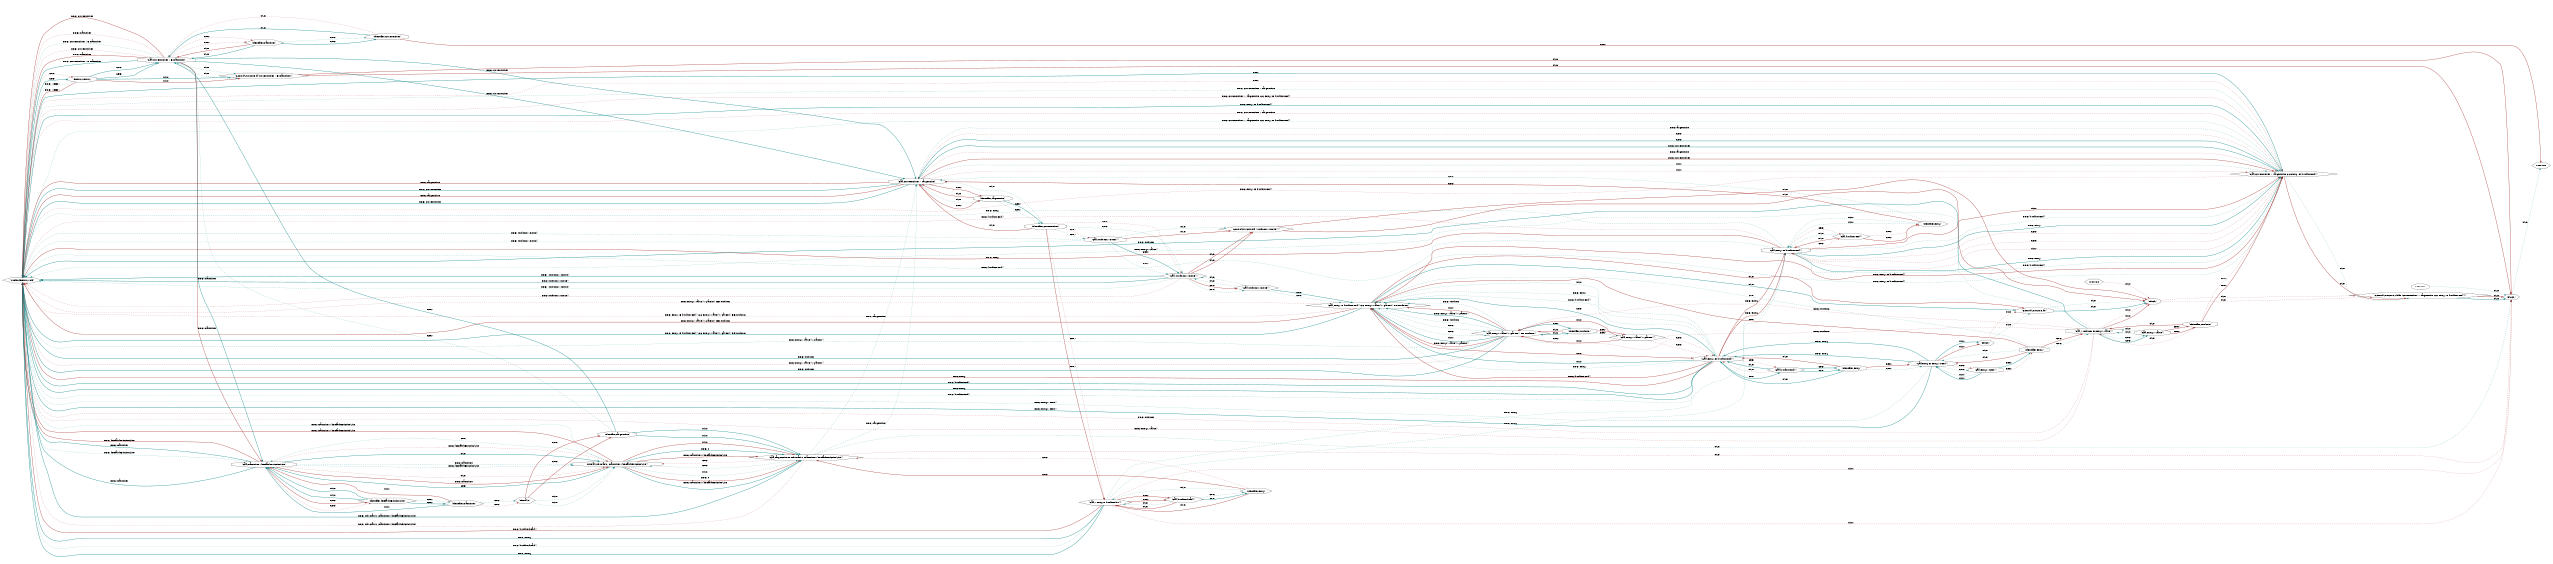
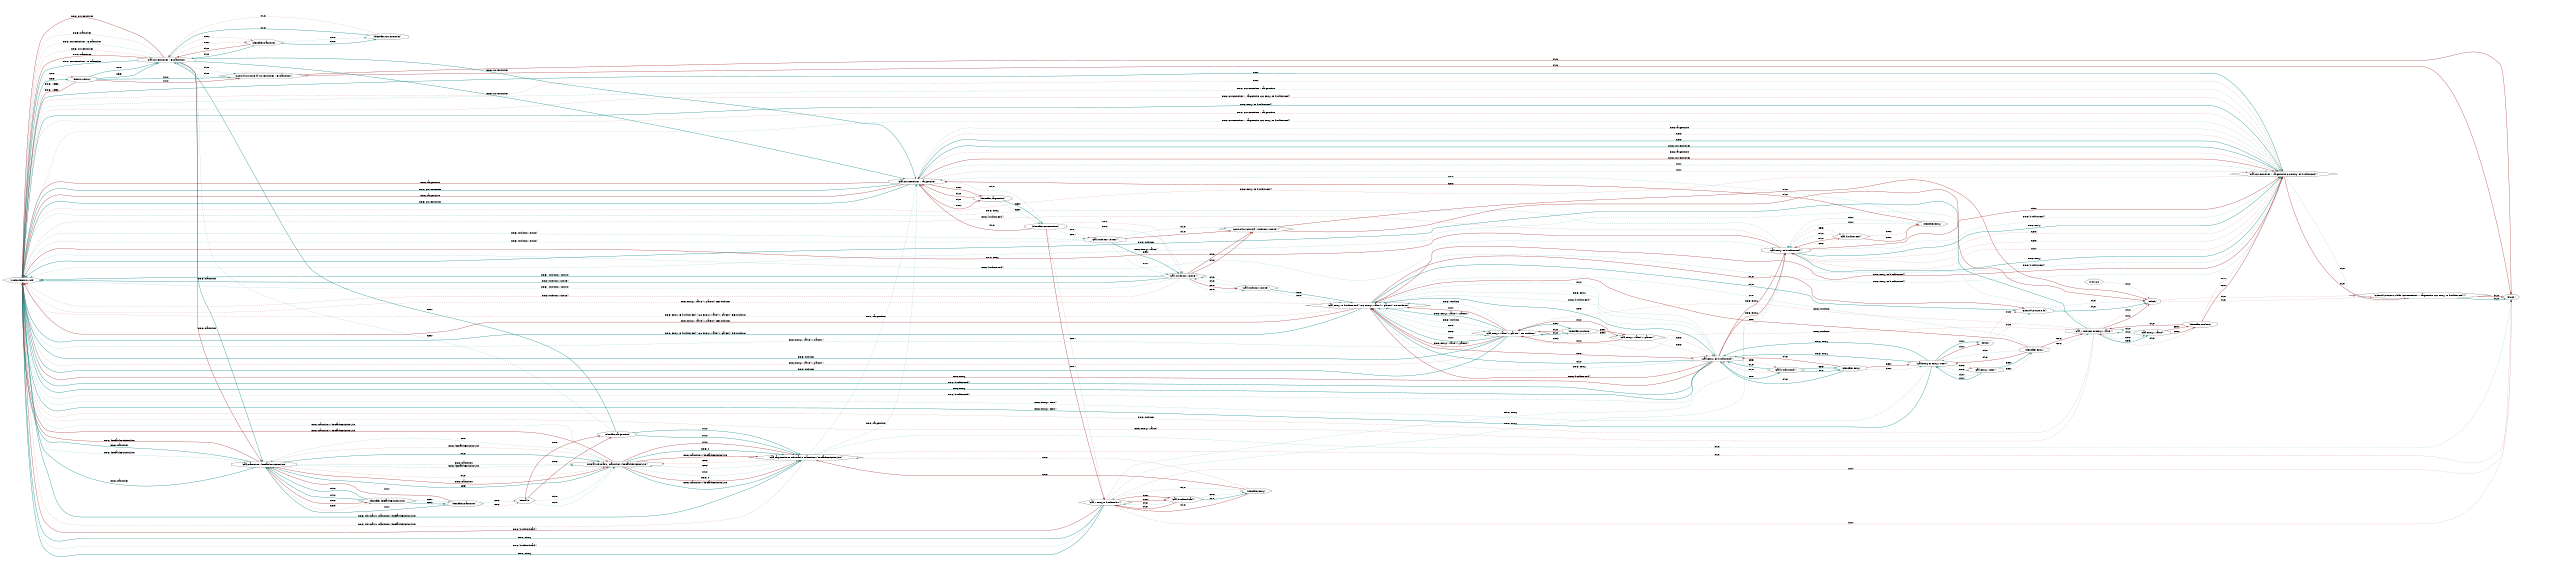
  digraph {
    rankdir=LR
    node [shape=hexagon]
    edge [color=teal style=bold]
    n1 [label="(MethodReturn,void)"]
    n2 [label="(Return,return;)" shape=octagon]
    n3 [label="(Call,current_size_ > target_size && entry != lru_list_.end())"]
    n4 [label="(ControlStructure,if (current_size_ <= max_size_))"]
    n5 [label="(Call,current_size_ <= max_size_)" shape=octagon]
    n6 [label="(Call,entry != lru_list_.end())" shape=octagon]
    n7 [label="(Call,current_size_ > target_size)" shape=octagon]
    n8 [label="(ControlStructure,while (current_size_ > target_size && entry != lru_list_.end()))"]
    n9 [label="(Block,)"]
-   1000100
    n11 [label="(ControlStructure,do)" shape=octagon]
    n12 [label="(Block,)" shape=octagon]
    n13 [label="(Block,)"]
    n14 [label="(Call,entry->next())" shape=octagon]
    n15 [label="(Call,entry = entry->next())" shape=octagon]
    n16 [label="(Identifier,entry)" shape=octagon]
    n17 [label="(Call,entry != lru_list_.end())" shape=octagon]
    n18 [label="(Call,entry != lru_list_.end() && entry->value()->parent() == to_doom)"]
    n19 [label="(Call,* to_doom = entry->value())" shape=octagon]
    n20 [label="(Call,lru_list_.end())"]
    n21 [label="(Call,entry->value()->parent() == to_doom)"]
    n22 [label="(Call,entry->value())" shape=octagon]
    n23 [label="(Identifier,to_doom)" shape=octagon]
    n24 [label="(Identifier,entry)" shape=octagon]
    n25 [label="(Call,lru_list_.end())"]
    n26 [label="(Call,entry->value()->parent())"]
    n27 [label="(Call,to_doom->InUse())"]
    n28 [label="(Call,!to_doom->InUse())"]
    n29 [label="(ControlStructure,if (!to_doom->InUse()))"]
    n30 [label="(Call,to_doom->Doom())" shape=octagon]
    n31 [label="(Identifier,max_size_)"]
    n32 [label="(Identifier,current_size_)" shape=octagon]
    n33 [label="(Call,max_size_ - kDefaultEvictionSize)" shape=octagon]
    n34 [label="(Literal,std::max(0, max_size_ - kDefaultEvictionSize))" shape=octagon]
    n35 [label="(Identifier,kDefaultEvictionSize)"]
    n36 [label="(Identifier,target_size)" shape=octagon]
    n37 [label="(Call,target_size = std::max(0, max_size_ - kDefaultEvictionSize))"]
    n38 [label="(Literal,0)"]
    n39 [label="(Identifier,target_size)" shape=octagon]
    n40 [label="(Identifier,max_size_)"]
    n41 [label="(Call,* entry = lru_list_.lru())"]
    n42 [label="(Call,lru_list_.head())"]
    n43 [label="(Identifier,entry)"]
    n44 [label="(Identifier,current_size_)" shape=octagon]
    n45 [label="(Identifier,entry)"]
    n46 [label="(Identifier,to_doom)" shape=octagon]
-   1000107 [shape=octagon]
    1000128
    n1 -> n2 [color=brown label="CFG: " style=dashed]
    n1 -> n2 [label="CFG: "]
    n1 -> n3 [label="CFG: "]
    n1 -> n3 [color=brown label="CFG: " style=dashed]
    n2 -> n1 [label="DDG: <RET>" style=dashed]
    n2 -> n1 [color=brown label="DDG: <RET>"]
    n2 -> n4 [label="AST: "]
    n2 -> n4 [color=brown label="AST: "]
    n2 -> n5 [label="CFG: "]
    n2 -> n5 [label="CFG: "]
    n3 -> n1 [label="DDG: current_size_ > target_size" style=dashed]
    n3 -> n1 [color=brown label="DDG: current_size_ > target_size && entry != lru_list_.end()" style=dashed]
    n3 -> n1 [label="DDG: entry != lru_list_.end()"]
    n3 -> n1 [color=brown label="DDG: current_size_ > target_size" style=dashed]
    n3 -> n1 [label="DDG: current_size_ > target_size && entry != lru_list_.end()" style=dashed]
    n3 -> n1 [color=brown label="DDG: entry != lru_list_.end()" style=dashed]
    n3 -> n6 [color=brown label="CFG: " style=dashed]
    n3 -> n6 [color=brown label="CFG: " style=dashed]
    n3 -> n7 [label="CFG: "]
    n3 -> n7 [color=brown label="CFG: " style=dashed]
    n3 -> n8 [color=brown label="AST: "]
    n3 -> n8 [label="AST: " style=dashed]
    n4 -> n9 [color=brown label="AST: "]
    n4 -> n9 [color=brown label="AST: "]
    n5 -> n1 [color=brown label="DDG: current_size_"]
    n5 -> n1 [color=brown label="DDG: max_size_" style=dashed]
    n5 -> n1 [label="DDG: current_size_ <= max_size_" style=dashed]
    n5 -> n1 [color=brown label="DDG: current_size_" style=dashed]
    n5 -> n1 [color=brown label="DDG: max_size_"]
    n5 -> n1 [label="DDG: current_size_ <= max_size_"]
    n5 -> n4 [label="AST: " style=dashed]
    n5 -> n4 [label="AST: " style=dashed]
    n5 -> n7 [label="DDG: current_size_"]
    n5 -> n7 [label="DDG: current_size_"]
    n5 -> n31 [color=brown label="CFG: " style=dashed]
    n5 -> n31 [color=brown label="CFG: " style=dashed]
    n5 -> n33 [label="DDG: max_size_"]
    n5 -> n33 [color=brown label="DDG: max_size_"]
    n6 -> n1 [color=brown label="DDG: entry"]
    n6 -> n1 [label="DDG: lru_list_.end()" style=dashed]
    n6 -> n1 [label="DDG: entry" style=dashed]
    n6 -> n1 [color=brown label="DDG: lru_list_.end()" style=dashed]
    n6 -> n3 [color=brown label="AST: " style=dashed]
    n6 -> n3 [label="DDG: entry"]
    n6 -> n3 [label="DDG: lru_list_.end()" style=dashed]
    n6 -> n3 [color=brown label="AST: "]
    n6 -> n3 [label="DDG: entry"]
    n6 -> n3 [label="DDG: lru_list_.end()" style=dashed]
    n6 -> n25 [color=brown label="CFG: " style=dashed]
    n6 -> n25 [color=brown label="CFG: " style=dashed]
    n7 -> n1 [color=brown label="DDG: target_size"]
    n7 -> n1 [label="DDG: current_size_"]
    n7 -> n1 [color=brown label="DDG: target_size"]
    n7 -> n1 [label="DDG: current_size_"]
    n7 -> n3 [label="AST: " style=dashed]
    n7 -> n3 [label="DDG: current_size_"]
    n7 -> n3 [color=brown label="DDG: target_size" style=dashed]
    n7 -> n3 [color=brown label="AST: " style=dashed]
    n7 -> n3 [color=brown label="DDG: current_size_"]
    n7 -> n3 [label="DDG: target_size" style=dashed]
    n7 -> n36 [color=brown label="CFG: "]
    n7 -> n36 [color=brown label="CFG: "]
    n8 -> n9 [label="AST: "]
    n8 -> n9 [color=brown label="AST: "]
-   n9 -> 1000100 [label="AST: " style=dashed]
    n11 -> n12 [label="AST: "]
    n11 -> n12 [label="AST: " style=dashed]
    n12 -> n8 [color=brown label="AST: " style=dashed]
    n12 -> n8 [color=brown label="AST: " style=dashed]
    n13 -> n11 [color=brown label="AST: " style=dashed]
    n13 -> n11 [label="AST: " style=dashed]
    n14 -> n15 [label="AST: " style=dashed]
    n14 -> n15 [label="AST: "]
    n14 -> n16 [color=brown label="CFG: " style=dashed]
    n14 -> n16 [label="CFG: "]
    n15 -> n1 [label="DDG: entry->next()" style=dashed]
    n15 -> n1 [label="DDG: entry->next()"]
    n15 -> n13 [label="AST: "]
    n15 -> n13 [color=brown label="AST: "]
    n15 -> n14 [color=brown label="CFG: " style=dashed]
    n15 -> n14 [label="CFG: " style=dashed]
    n15 -> n17 [label="DDG: entry"]
    n15 -> n17 [label="DDG: entry"]
    n16 -> n15 [label="AST: " style=dashed]
    n16 -> n15 [color=brown label="AST: "]
    n16 -> n18 [color=brown label="CFG: "]
    n16 -> n18 [label="CFG: " style=dashed]
    n16 -> n19 [color=brown label="CFG: "]
    n16 -> n19 [label="CFG: " style=dashed]
    n17 -> n1 [label="DDG: lru_list_.end()"]
    n17 -> n1 [label="DDG: entry"]
    n17 -> n1 [label="DDG: lru_list_.end()" style=dashed]
    n17 -> n1 [color=brown label="DDG: entry"]
    n17 -> n6 [color=brown label="DDG: entry"]
    n17 -> n6 [color=brown label="DDG: entry"]
    n17 -> n18 [label="AST: "]
    n17 -> n18 [label="DDG: entry" style=dashed]
    n17 -> n18 [color=brown label="DDG: lru_list_.end()"]
    n17 -> n18 [label="AST: " style=dashed]
    n17 -> n18 [label="DDG: entry" style=dashed]
    n17 -> n18 [label="DDG: lru_list_.end()" style=dashed]
    n17 -> n20 [label="CFG: "]
    n17 -> n20 [color=brown label="CFG: " style=dashed]
    n18 -> n1 [label="DDG: entry != lru_list_.end() && entry->value()->parent() == to_doom"]
    n18 -> n1 [color=brown label="DDG: entry->value()->parent() == to_doom" style=dashed]
    n18 -> n1 [color=brown label="DDG: entry != lru_list_.end() && entry->value()->parent() == to_doom" style=dashed]
    n18 -> n1 [color=brown label="DDG: entry->value()->parent() == to_doom"]
    n18 -> n3 [color=brown label="DDG: entry != lru_list_.end()"]
    n18 -> n3 [label="DDG: entry != lru_list_.end()" style=dashed]
    n18 -> n11 [color=brown label="AST: "]
    n18 -> n11 [label="AST: "]
    n18 -> n17 [color=brown label="CFG: "]
    n18 -> n17 [label="CFG: "]
    n18 -> n21 [label="CFG: " style=dashed]
    n18 -> n21 [label="CFG: " style=dashed]
    n19 -> n1 [label="DDG: to_doom"]
    n19 -> n1 [label="DDG: entry->value()" style=dashed]
    n19 -> n1 [color=brown label="DDG: to_doom" style=dashed]
    n19 -> n1 [color=brown label="DDG: entry->value()" style=dashed]
    n19 -> n12 [color=brown label="AST: " style=dashed]
    n19 -> n12 [color=brown label="AST: "]
    n19 -> n21 [color=brown label="DDG: to_doom" style=dashed]
    n19 -> n21 [color=brown label="DDG: to_doom" style=dashed]
    n19 -> n22 [label="CFG: " style=dashed]
    n19 -> n22 [label="CFG: "]
    n20 -> n17 [label="AST: "]
    n20 -> n17 [color=brown label="AST: " style=dashed]
    n20 -> n24 [label="CFG: "]
    n20 -> n24 [label="CFG: "]
    n21 -> n1 [label="DDG: entry->value()->parent()" style=dashed]
    n21 -> n1 [label="DDG: to_doom"]
    n21 -> n1 [color=brown label="DDG: entry->value()->parent()" style=dashed]
    n21 -> n1 [label="DDG: to_doom"]
    n21 -> n18 [label="AST: "]
    n21 -> n18 [color=brown label="DDG: entry->value()->parent()"]
    n21 -> n18 [label="DDG: to_doom" style=dashed]
    n21 -> n18 [color=brown label="AST: "]
    n21 -> n18 [label="DDG: entry->value()->parent()"]
    n21 -> n18 [label="DDG: to_doom" style=dashed]
    n21 -> n23 [label="CFG: " style=dashed]
    n21 -> n23 [label="CFG: "]
    n22 -> n19 [label="AST: " style=dashed]
    n22 -> n19 [label="AST: " style=dashed]
    n22 -> n46 [color=brown label="CFG: "]
    n22 -> n46 [color=brown label="CFG: "]
    n23 -> n21 [color=brown label="AST: "]
    n23 -> n21 [label="AST: "]
    n23 -> n26 [label="CFG: " style=dashed]
    n23 -> n26 [color=brown label="CFG: "]
    n24 -> n15 [label="CFG: " style=dashed]
    n24 -> n15 [color=brown label="CFG: "]
    n24 -> n17 [color=brown label="AST: "]
    n24 -> n17 [label="AST: "]
    n25 -> n6 [label="AST: " style=dashed]
    n25 -> n6 [color=brown label="AST: "]
    n25 -> n45 [color=brown label="CFG: "]
    n25 -> n45 [color=brown label="CFG: " style=dashed]
    n26 -> n17 [color=brown label="CFG: " style=dashed]
    n26 -> n17 [color=brown label="CFG: " style=dashed]
    n26 -> n21 [color=brown label="AST: "]
    n26 -> n21 [color=brown label="AST: "]
    n27 -> n18 [label="CFG: " style=dashed]
    n27 -> n18 [label="CFG: "]
    n27 -> n28 [label="AST: " style=dashed]
    n27 -> n28 [label="AST: " style=dashed]
    n28 -> n1 [color=brown label="DDG: to_doom->InUse()" style=dashed]
    n28 -> n1 [label="DDG: !to_doom->InUse()"]
    n28 -> n1 [label="DDG: to_doom->InUse()"]
    n28 -> n1 [label="DDG: !to_doom->InUse()" style=dashed]
    n28 -> n27 [color=brown label="CFG: "]
    n28 -> n27 [label="CFG: " style=dashed]
    n28 -> n29 [color=brown label="AST: "]
    n28 -> n29 [color=brown label="AST: "]
    n29 -> n12 [color=brown label="AST: "]
    n29 -> n12 [color=brown label="AST: "]
    n30 -> n1 [label="DDG: to_doom->Doom()" style=dashed]
    n30 -> n1 [label="DDG: to_doom->Doom()" style=dashed]
    n30 -> n28 [label="CFG: "]
    n30 -> n28 [label="CFG: " style=dashed]
    n30 -> n29 [color=brown label="AST: "]
    n30 -> n29 [label="AST: " style=dashed]
    n31 -> n5 [color=brown label="AST: "]
    n31 -> n5 [label="AST: "]
    n31 -> n32 [label="CFG: "]
    n31 -> n32 [label="CFG: " style=dashed]
    n32 -> n5 [color=brown label="AST: " style=dashed]
    n32 -> n5 [label="AST: "]
-   n32 -> 1000100 [color=brown label="CFG: "]
    n33 -> n1 [label="DDG: kDefaultEvictionSize" style=dashed]
    n33 -> n1 [label="DDG: max_size_"]
    n33 -> n1 [color=brown label="DDG: kDefaultEvictionSize"]
    n33 -> n1 [label="DDG: max_size_"]
    n33 -> n34 [color=brown label="AST: " style=dashed]
    n33 -> n34 [color=brown label="DDG: max_size_"]
    n33 -> n34 [color=brown label="DDG: kDefaultEvictionSize" style=dashed]
    n33 -> n34 [label="AST: "]
    n33 -> n34 [label="DDG: max_size_" style=dashed]
    n33 -> n34 [label="DDG: kDefaultEvictionSize" style=dashed]
    n33 -> n35 [color=brown label="CFG: "]
    n33 -> n35 [color=brown label="CFG: " style=dashed]
    n34 -> n1 [label="DDG: max_size_ - kDefaultEvictionSize" style=dashed]
    n34 -> n1 [color=brown label="DDG: max_size_ - kDefaultEvictionSize"]
    n34 -> n33 [label="CFG: "]
    n34 -> n33 [label="CFG: " style=dashed]
    n34 -> n37 [label="AST: " style=dashed]
    n34 -> n37 [color=brown label="DDG: 0"]
    n34 -> n37 [label="DDG: max_size_ - kDefaultEvictionSize"]
    n34 -> n37 [color=brown label="AST: "]
    n34 -> n37 [label="DDG: 0"]
    n34 -> n37 [color=brown label="DDG: max_size_ - kDefaultEvictionSize"]
    n35 -> n33 [label="AST: "]
    n35 -> n33 [label="AST: "]
    n35 -> n40 [label="CFG: "]
    n35 -> n40 [label="CFG: " style=dashed]
    n36 -> n7 [color=brown label="AST: "]
    n36 -> n7 [label="AST: " style=dashed]
    n36 -> n44 [label="CFG: " style=dashed]
    n36 -> n44 [label="CFG: "]
    n37 -> n1 [label="DDG: std::max(0, max_size_ - kDefaultEvictionSize)"]
    n37 -> n1 [color=brown label="DDG: std::max(0, max_size_ - kDefaultEvictionSize)" style=dashed]
    n37 -> n7 [label="DDG: target_size" style=dashed]
    n37 -> n7 [label="DDG: target_size" style=dashed]
    n37 -> n9 [color=brown label="AST: " style=dashed]
    n37 -> n9 [label="AST: " style=dashed]
    n37 -> n34 [color=brown label="CFG: " style=dashed]
    n37 -> n34 [label="CFG: " style=dashed]
    n38 -> n34 [label="AST: " style=dashed]
    n38 -> n34 [label="AST: " style=dashed]
    n38 -> n39 [color=brown label="CFG: "]
    n38 -> n39 [color=brown label="CFG: "]
    n39 -> n5 [label="CFG: "]
    n39 -> n5 [label="CFG: " style=dashed]
    n39 -> n37 [label="AST: "]
    n39 -> n37 [label="AST: "]
    n40 -> n33 [label="AST: "]
    n40 -> n33 [color=brown label="AST: "]
    n40 -> n38 [label="CFG: " style=dashed]
    n40 -> n38 [color=brown label="CFG: " style=dashed]
    n41 -> n1 [label="DDG: entry"]
    n41 -> n1 [label="DDG: lru_list_.head()" style=dashed]
    n41 -> n1 [label="DDG: entry"]
    n41 -> n1 [color=brown label="DDG: lru_list_.head()"]
    n41 -> n6 [label="DDG: entry" style=dashed]
    n41 -> n6 [label="DDG: entry" style=dashed]
    n41 -> n9 [color=brown label="AST: " style=dashed]
    n41 -> n9 [color=brown label="AST: " style=dashed]
    n41 -> n42 [color=brown label="CFG: "]
    n41 -> n42 [color=brown label="CFG: "]
    n42 -> n41 [label="AST: " style=dashed]
    n42 -> n41 [color=brown label="AST: "]
    n42 -> n43 [label="CFG: " style=dashed]
    n42 -> n43 [label="CFG: "]
    n43 -> n37 [color=brown label="CFG: " style=dashed]
    n43 -> n37 [color=brown label="CFG: "]
    n43 -> n41 [color=brown label="AST: "]
    n43 -> n41 [label="AST: " style=dashed]
    n44 -> n7 [color=brown label="AST: "]
    n44 -> n7 [label="AST: " style=dashed]
    n44 -> n28 [color=brown label="CFG: " style=dashed]
    n44 -> n28 [label="CFG: " style=dashed]
    n44 -> n30 [color=brown label="CFG: " style=dashed]
    n44 -> n30 [label="CFG: " style=dashed]
    n44 -> n41 [color=brown label="CFG: " style=dashed]
    n44 -> n41 [color=brown label="CFG: "]
    n45 -> n6 [label="AST: " style=dashed]
    n45 -> n6 [label="AST: " style=dashed]
    n45 -> n7 [color=brown label="CFG: "]
    n45 -> n7 [label="CFG: " style=dashed]
    n46 -> n3 [color=brown label="CFG: "]
    n46 -> n3 [color=brown label="CFG: " style=dashed]
    n46 -> n19 [color=brown label="AST: " style=dashed]
    n46 -> n19 [color=brown label="AST: "]
-   1000107 -> n9 [label="AST: " style=dashed]
    1000128 -> n12 [color=brown label="AST: " style=dashed]
  }
